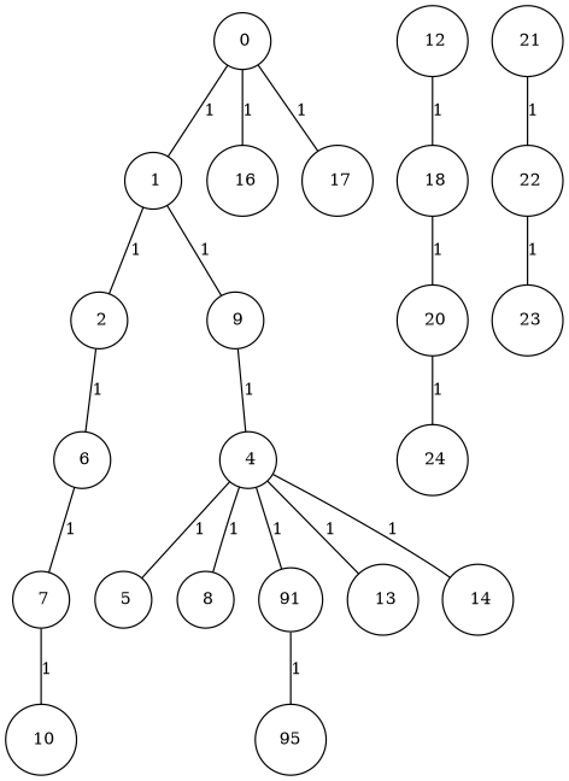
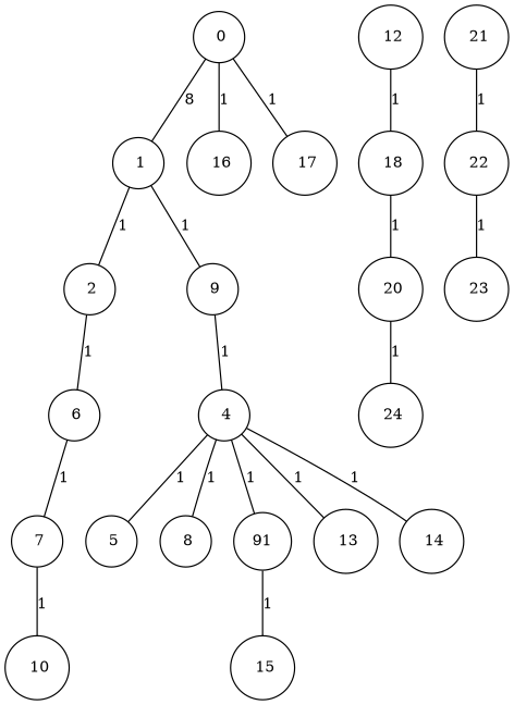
  graph {
    fixedsize="true;"
    node [color=black fontsize=12 hight=.12 shape=circle]
    edge [fontsize=12]
    n1 [label=" 0" width=.12]
    n2 [label=" 1" width=.12]
    n3 [label=" 16" width=.12]
    n4 [label=" 17" width=.12]
    n5 [label=" 2" width=.12]
    n6 [label=" 9" width=.12]
    n7 [label=" 6" width=.12]
    n8 [label=" 4" width=.12]
    n9 [label=" 5" width=.12]
    n10 [label=" 8" width=.12]
    n11 [label=91 width=.12]
    n12 [label=" 13" width=.12]
    n13 [label=" 14" width=.12]
    n14 [label=" 7" width=.12]
    n15 [label=" 12" width=.12]
    n16 [label=" 18" width=.12]
    n17 [label=" 21" width=.12]
    n18 [label=" 22" width=.12]
-   n19 [label=95 width=.12]
+   n19 [label=" 15" width=.12]
    n20 [label=" 10" width=.12]
    n21 [label=" 20" width=.12]
    n22 [label=" 24" width=.12]
    n23 [label=" 23" width=.12]
-   n1 -- n2 [label=1]
+   n1 -- n2 [label=8]
    n1 -- n3 [label=1]
    n1 -- n4 [label=1]
    n2 -- n5 [label=1]
    n2 -- n6 [label=1]
    n5 -- n7 [label=1]
    n6 -- n8 [label=1]
    n7 -- n14 [label=1]
    n8 -- n9 [label=1]
    n8 -- n10 [label=1]
    n8 -- n11 [label=1]
    n8 -- n12 [label=1]
    n8 -- n13 [label=1]
    n11 -- n19 [label=1]
    n14 -- n20 [label=1]
    n15 -- n16 [label=1]
    n16 -- n21 [label=1]
    n17 -- n18 [label=1]
    n18 -- n23 [label=1]
    n21 -- n22 [label=1]
  }
